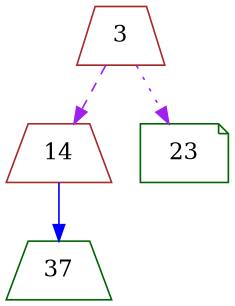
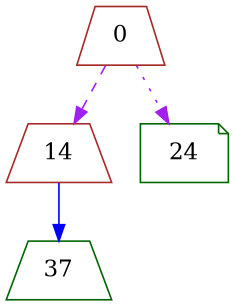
  strict digraph {
    node [color=brown shape=trapezium]
    edge [color=purple]
-   3 [entry=true]
+   3 [entry=true label=0]
    14
-   24 [color=darkgreen shape=note label=23]
+   24 [color=darkgreen shape=note]
    37 [color=darkgreen]
    3 -> 14 [cond=true style=dashed]
    3 -> 24 [cond=false style=dotted]
    14 -> 37 [color=blue style=solid]
  }
